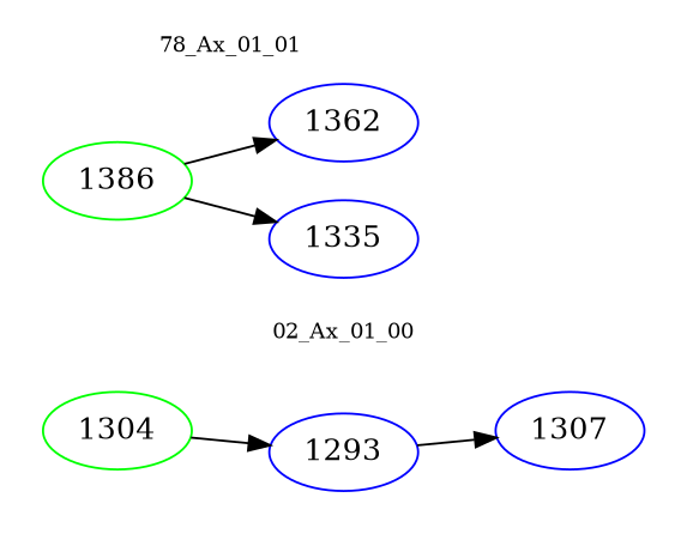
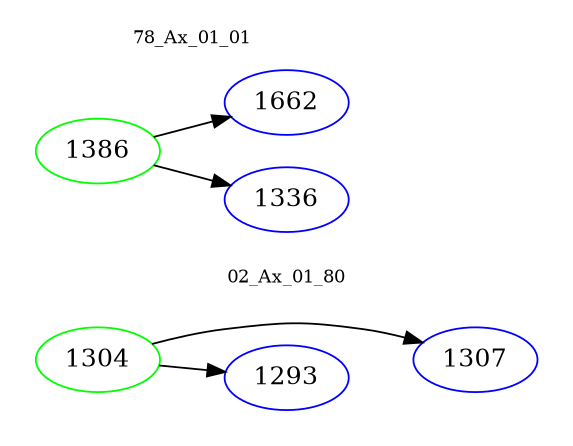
  digraph {
    rankdir=LR
    node [color=blue]
    edge [color=black]
    n1 [color=green label=1304]
    n2 [label=1293]
    n3 [label=1307]
    n4 [color=green label=1386]
-   n5 [label=1335]
-   n6 [label=1362]
+   n5 [label=1336]
+   n6 [label=1662]
    subgraph cluster_1 {
      color=white
      fontsize=10
-     label="02_Ax_01_00"
+     label="02_Ax_01_80"
      n1
      n2
      n3
    }
    subgraph cluster_2 {
      color=white
      fontsize=10
      label="78_Ax_01_01"
      n4
      n5
      n6
    }
    n1 -> n2
-   n2 -> n3
+   n1 -> n3
    n4 -> n5
    n4 -> n6
  }
